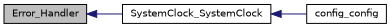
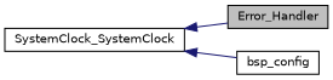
  digraph {
    rankdir=LR
    node [color=black fillcolor=white fontname=Helvetica fontsize=10 shape=record style=filled]
    edge [color=midnightblue dir=back fontname=Helvetica fontsize=10 labelfontname=Helvetica labelfontsize=10 style=solid]
    n1 [fillcolor=grey75 fontcolor=black height=0.2 label=Error_Handler width=0.4]
    n2 [height=0.2 label=SystemClock_SystemClock width=0.4]
-   n3 [height=0.2 label=config_config width=0.4]
-   n1 -> n2
+   n3 [height=0.2 label=bsp_config width=0.4]
+   n2 -> n1
    n2 -> n3
  }
